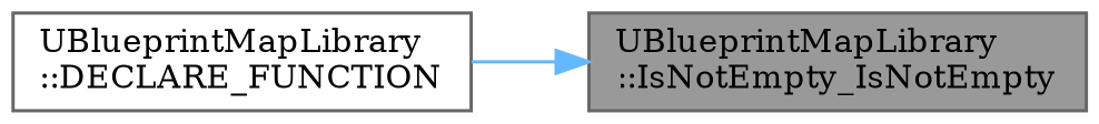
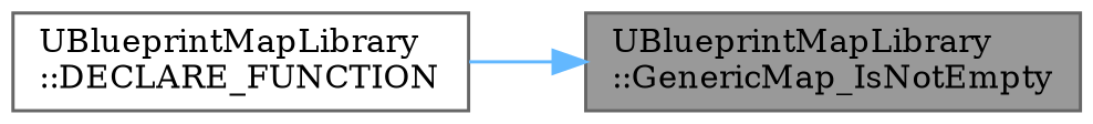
  digraph {
    rankdir=RL
    fontname="DejaVu Serif"
    node [fontname="DejaVu Serif" fontsize=10 shape=box style=filled]
-   n1 [color=gray40 fillcolor=grey60 fontcolor=black height=0.2 label="UBlueprintMapLibrary\l::IsNotEmpty_IsNotEmpty" width=0.4]
+   n1 [color=gray40 fillcolor=grey60 fontcolor=black height=0.2 label="UBlueprintMapLibrary\l::GenericMap_IsNotEmpty" width=0.4]
    n2 [color=grey40 fillcolor=white height=0.2 label="UBlueprintMapLibrary\l::DECLARE_FUNCTION" width=0.4]
    n1 -> n2 [color=steelblue1 dir=back fontname="DejaVu Serif" fontsize=10 labelfontname=Helvetica labelfontsize=10 style=solid]
  }
